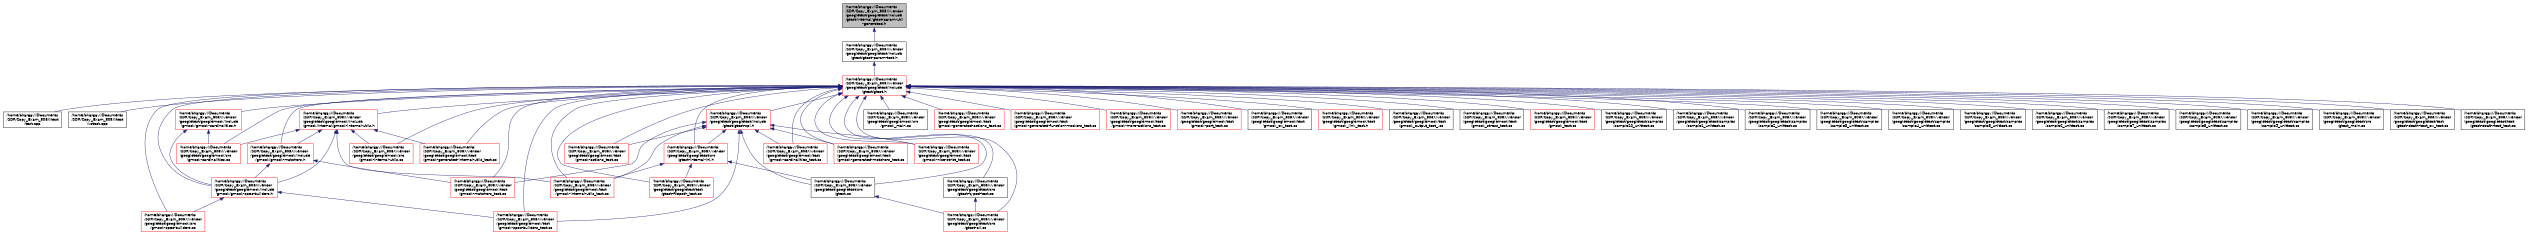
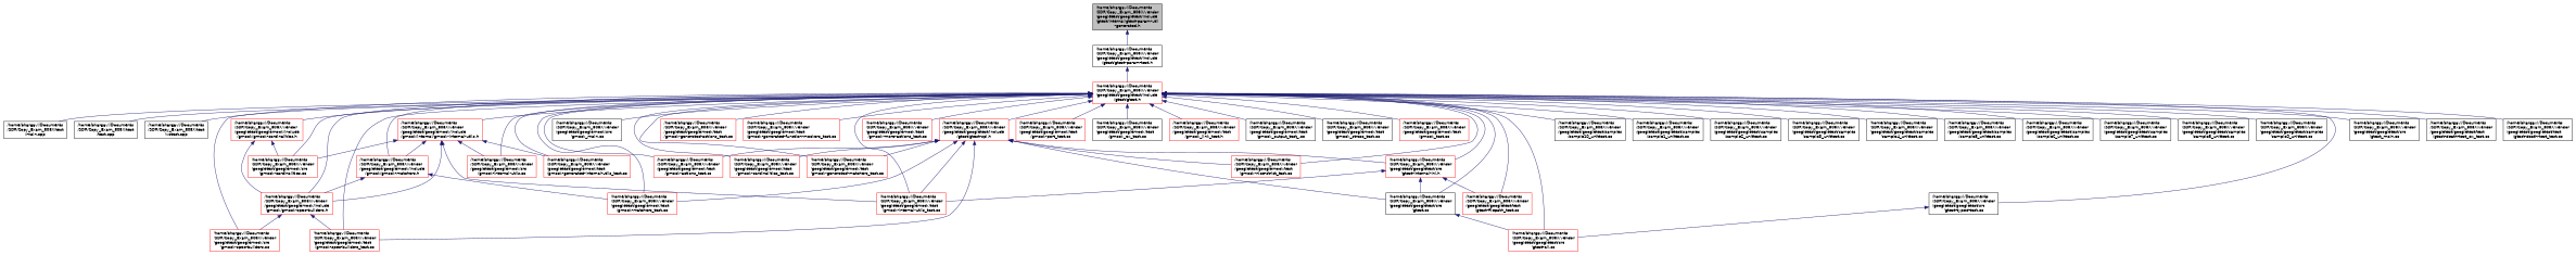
  digraph {
    node [color=red fillcolor=white fontname=Helvetica fontsize=10 shape=record style=filled]
    edge [color=midnightblue dir=back fontname=Helvetica fontsize=10 labelfontname=Helvetica labelfontsize=10 style=solid]
    n1 [color=black fillcolor=grey75 fontcolor=black height=0.2 label="/home/bhargavi/Documents\l/SDR/Copy_Exam_808X/vendor\l/googletest/googletest/include\l/gtest/internal/gtest-param-util\l-generated.h" width=0.4]
    n2 [color=black height=0.2 label="/home/bhargavi/Documents\l/SDR/Copy_Exam_808X/vendor\l/googletest/googletest/include\l/gtest/gtest-param-test.h" width=0.4]
    n3 [height=0.2 label="/home/bhargavi/Documents\l/SDR/Copy_Exam_808X/vendor\l/googletest/googletest/include\l/gtest/gtest.h" width=0.4]
+   n4 [color=black height=0.2 label="/home/bhargavi/Documents\l/SDR/Copy_Exam_808X/test\l/main.cpp" width=0.4]
    n5 [color=black height=0.2 label="/home/bhargavi/Documents\l/SDR/Copy_Exam_808X/test\l/test.cpp" width=0.4]
    n6 [color=black height=0.2 label="/home/bhargavi/Documents\l/SDR/Copy_Exam_808X/test\l/votest.cpp" width=0.4]
    n7 [height=0.2 label="/home/bhargavi/Documents\l/SDR/Copy_Exam_808X/vendor\l/googletest/googlemock/include\l/gmock/gmock-cardinalities.h" width=0.4]
    n8 [height=0.2 label="/home/bhargavi/Documents\l/SDR/Copy_Exam_808X/vendor\l/googletest/googlemock/include\l/gmock/gmock-spec-builders.h" width=0.4]
    n9 [height=0.2 label="/home/bhargavi/Documents\l/SDR/Copy_Exam_808X/vendor\l/googletest/googlemock/src\l/gmock-spec-builders.cc" width=0.4]
    n10 [height=0.2 label="/home/bhargavi/Documents\l/SDR/Copy_Exam_808X/vendor\l/googletest/googlemock/test\l/gmock-spec-builders_test.cc" width=0.4]
    n11 [height=0.2 label="/home/bhargavi/Documents\l/SDR/Copy_Exam_808X/vendor\l/googletest/googlemock/src\l/gmock-cardinalities.cc" width=0.4]
    n12 [height=0.2 label="/home/bhargavi/Documents\l/SDR/Copy_Exam_808X/vendor\l/googletest/googlemock/include\l/gmock/gmock-matchers.h" width=0.4]
    n13 [height=0.2 label="/home/bhargavi/Documents\l/SDR/Copy_Exam_808X/vendor\l/googletest/googlemock/test\l/gmock-matchers_test.cc" width=0.4]
    n14 [height=0.2 label="/home/bhargavi/Documents\l/SDR/Copy_Exam_808X/vendor\l/googletest/googlemock/include\l/gmock/internal/gmock-internal-utils.h" width=0.4]
    n15 [height=0.2 label="/home/bhargavi/Documents\l/SDR/Copy_Exam_808X/vendor\l/googletest/googlemock/src\l/gmock-internal-utils.cc" width=0.4]
    n16 [height=0.2 label="/home/bhargavi/Documents\l/SDR/Copy_Exam_808X/vendor\l/googletest/googlemock/test\l/gmock-generated-internal-utils_test.cc" width=0.4]
    n17 [height=0.2 label="/home/bhargavi/Documents\l/SDR/Copy_Exam_808X/vendor\l/googletest/googlemock/test\l/gmock-internal-utils_test.cc" width=0.4]
    n18 [color=black height=0.2 label="/home/bhargavi/Documents\l/SDR/Copy_Exam_808X/vendor\l/googletest/googlemock/src\l/gmock_main.cc" width=0.4]
    n19 [height=0.2 label="/home/bhargavi/Documents\l/SDR/Copy_Exam_808X/vendor\l/googletest/googlemock/test\l/gmock-actions_test.cc" width=0.4]
    n20 [height=0.2 label="/home/bhargavi/Documents\l/SDR/Copy_Exam_808X/vendor\l/googletest/googlemock/test\l/gmock-cardinalities_test.cc" width=0.4]
    n21 [height=0.2 label="/home/bhargavi/Documents\l/SDR/Copy_Exam_808X/vendor\l/googletest/googlemock/test\l/gmock-generated-actions_test.cc" width=0.4]
    n22 [height=0.2 label="/home/bhargavi/Documents\l/SDR/Copy_Exam_808X/vendor\l/googletest/googlemock/test\l/gmock-generated-function-mockers_test.cc" width=0.4]
    n23 [height=0.2 label="/home/bhargavi/Documents\l/SDR/Copy_Exam_808X/vendor\l/googletest/googlemock/test\l/gmock-generated-matchers_test.cc" width=0.4]
    n24 [height=0.2 label="/home/bhargavi/Documents\l/SDR/Copy_Exam_808X/vendor\l/googletest/googlemock/test\l/gmock-more-actions_test.cc" width=0.4]
    n25 [height=0.2 label="/home/bhargavi/Documents\l/SDR/Copy_Exam_808X/vendor\l/googletest/googlemock/test\l/gmock-nice-strict_test.cc" width=0.4]
    n26 [height=0.2 label="/home/bhargavi/Documents\l/SDR/Copy_Exam_808X/vendor\l/googletest/googlemock/test\l/gmock-port_test.cc" width=0.4]
    n27 [color=black height=0.2 label="/home/bhargavi/Documents\l/SDR/Copy_Exam_808X/vendor\l/googletest/googlemock/test\l/gmock_ex_test.cc" width=0.4]
    n28 [height=0.2 label="/home/bhargavi/Documents\l/SDR/Copy_Exam_808X/vendor\l/googletest/googlemock/test\l/gmock_link_test.h" width=0.4]
    n29 [color=black height=0.2 label="/home/bhargavi/Documents\l/SDR/Copy_Exam_808X/vendor\l/googletest/googlemock/test\l/gmock_output_test_.cc" width=0.4]
    n30 [color=black height=0.2 label="/home/bhargavi/Documents\l/SDR/Copy_Exam_808X/vendor\l/googletest/googlemock/test\l/gmock_stress_test.cc" width=0.4]
    n31 [height=0.2 label="/home/bhargavi/Documents\l/SDR/Copy_Exam_808X/vendor\l/googletest/googlemock/test\l/gmock_test.cc" width=0.4]
    n32 [height=0.2 label="/home/bhargavi/Documents\l/SDR/Copy_Exam_808X/vendor\l/googletest/googletest/include\l/gtest/gtest-spi.h" width=0.4]
    n33 [height=0.2 label="/home/bhargavi/Documents\l/SDR/Copy_Exam_808X/vendor\l/googletest/googletest/src\l/gtest-internal-inl.h" width=0.4]
    n34 [color=black height=0.2 label="/home/bhargavi/Documents\l/SDR/Copy_Exam_808X/vendor\l/googletest/googletest/src\l/gtest.cc" width=0.4]
    n35 [height=0.2 label="/home/bhargavi/Documents\l/SDR/Copy_Exam_808X/vendor\l/googletest/googletest/src\l/gtest-all.cc" width=0.4]
    n36 [height=0.2 label="/home/bhargavi/Documents\l/SDR/Copy_Exam_808X/vendor\l/googletest/googletest/test\l/gtest-filepath_test.cc" width=0.4]
    n37 [color=black height=0.2 label="/home/bhargavi/Documents\l/SDR/Copy_Exam_808X/vendor\l/googletest/googletest/samples\l/sample10_unittest.cc" width=0.4]
    n38 [color=black height=0.2 label="/home/bhargavi/Documents\l/SDR/Copy_Exam_808X/vendor\l/googletest/googletest/samples\l/sample1_unittest.cc" width=0.4]
    n39 [color=black height=0.2 label="/home/bhargavi/Documents\l/SDR/Copy_Exam_808X/vendor\l/googletest/googletest/samples\l/sample2_unittest.cc" width=0.4]
    n40 [color=black height=0.2 label="/home/bhargavi/Documents\l/SDR/Copy_Exam_808X/vendor\l/googletest/googletest/samples\l/sample3_unittest.cc" width=0.4]
    n41 [color=black height=0.2 label="/home/bhargavi/Documents\l/SDR/Copy_Exam_808X/vendor\l/googletest/googletest/samples\l/sample4_unittest.cc" width=0.4]
    n42 [color=black height=0.2 label="/home/bhargavi/Documents\l/SDR/Copy_Exam_808X/vendor\l/googletest/googletest/samples\l/sample5_unittest.cc" width=0.4]
    n43 [color=black height=0.2 label="/home/bhargavi/Documents\l/SDR/Copy_Exam_808X/vendor\l/googletest/googletest/samples\l/sample6_unittest.cc" width=0.4]
    n44 [color=black height=0.2 label="/home/bhargavi/Documents\l/SDR/Copy_Exam_808X/vendor\l/googletest/googletest/samples\l/sample7_unittest.cc" width=0.4]
    n45 [color=black height=0.2 label="/home/bhargavi/Documents\l/SDR/Copy_Exam_808X/vendor\l/googletest/googletest/samples\l/sample8_unittest.cc" width=0.4]
    n46 [color=black height=0.2 label="/home/bhargavi/Documents\l/SDR/Copy_Exam_808X/vendor\l/googletest/googletest/samples\l/sample9_unittest.cc" width=0.4]
    n47 [color=black height=0.2 label="/home/bhargavi/Documents\l/SDR/Copy_Exam_808X/vendor\l/googletest/googletest/src\l/gtest-typed-test.cc" width=0.4]
    n48 [color=black height=0.2 label="/home/bhargavi/Documents\l/SDR/Copy_Exam_808X/vendor\l/googletest/googletest/src\l/gtest_main.cc" width=0.4]
    n49 [color=black height=0.2 label="/home/bhargavi/Documents\l/SDR/Copy_Exam_808X/vendor\l/googletest/googletest/test\l/gtest-death-test_ex_test.cc" width=0.4]
    n50 [color=black height=0.2 label="/home/bhargavi/Documents\l/SDR/Copy_Exam_808X/vendor\l/googletest/googletest/test\l/gtest-death-test_test.cc" width=0.4]
    n1 -> n2
    n2 -> n3
+   n3 -> n4
    n3 -> n5
    n3 -> n6
    n3 -> n7
    n3 -> n8
    n3 -> n9
    n3 -> n10
    n3 -> n11
    n3 -> n12
    n3 -> n13
    n3 -> n14
    n3 -> n15
    n3 -> n16
    n3 -> n17
    n3 -> n18
    n3 -> n19
    n3 -> n20
    n3 -> n21
    n3 -> n22
    n3 -> n23
    n3 -> n24
    n3 -> n25
    n3 -> n26
    n3 -> n27
    n3 -> n28
    n3 -> n29
    n3 -> n30
    n3 -> n31
    n3 -> n32
    n3 -> n33
    n3 -> n34
    n3 -> n35
    n3 -> n36
    n3 -> n37
    n3 -> n38
    n3 -> n39
    n3 -> n40
    n3 -> n41
    n3 -> n42
    n3 -> n43
    n3 -> n44
    n3 -> n45
    n3 -> n46
    n3 -> n47
    n3 -> n48
    n3 -> n49
    n3 -> n50
    n7 -> n8
    n7 -> n11
    n8 -> n9
    n8 -> n10
    n12 -> n8
    n12 -> n13
    n14 -> n8
    n14 -> n11
    n14 -> n12
    n14 -> n15
    n14 -> n16
    n14 -> n17
    n32 -> n10
    n32 -> n13
    n32 -> n17
    n32 -> n19
    n32 -> n20
    n32 -> n23
    n32 -> n25
    n32 -> n33
    n32 -> n34
    n33 -> n17
    n33 -> n34
    n33 -> n36
    n34 -> n35
    n47 -> n35
  }
